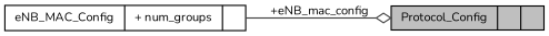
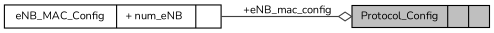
  digraph {
    rankdir=LR
    fontname=Nunito
    node [color=black fontname=Nunito fontsize=10 shape=record style=filled]
    n1 [fillcolor=grey75 fontcolor=black height=0.2 label="{Protocol_Config\n||}" width=0.4]
-   n2 [fillcolor=white height=0.2 label="{eNB_MAC_Config\n|+ num_groups\l|}" width=0.4]
+   n2 [fillcolor=white height=0.2 label="{eNB_MAC_Config\n|+ num_eNB\l|}" width=0.4]
    n2 -> n1 [arrowhead=odiamond color=grey25 fontname=Nunito fontsize=10 label=" +eNB_mac_config" labelfontname=Helvetica labelfontsize=10 style=solid]
  }
